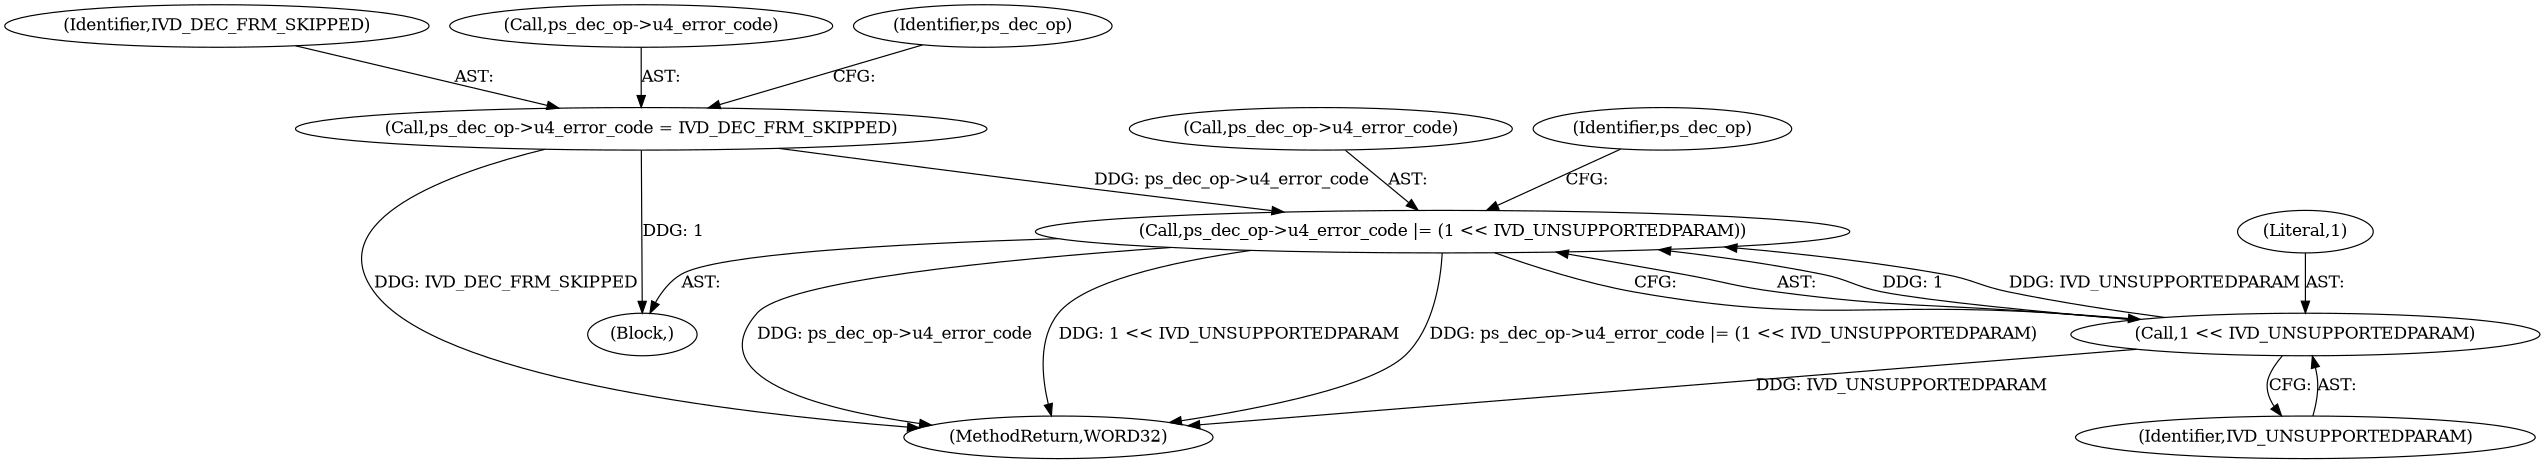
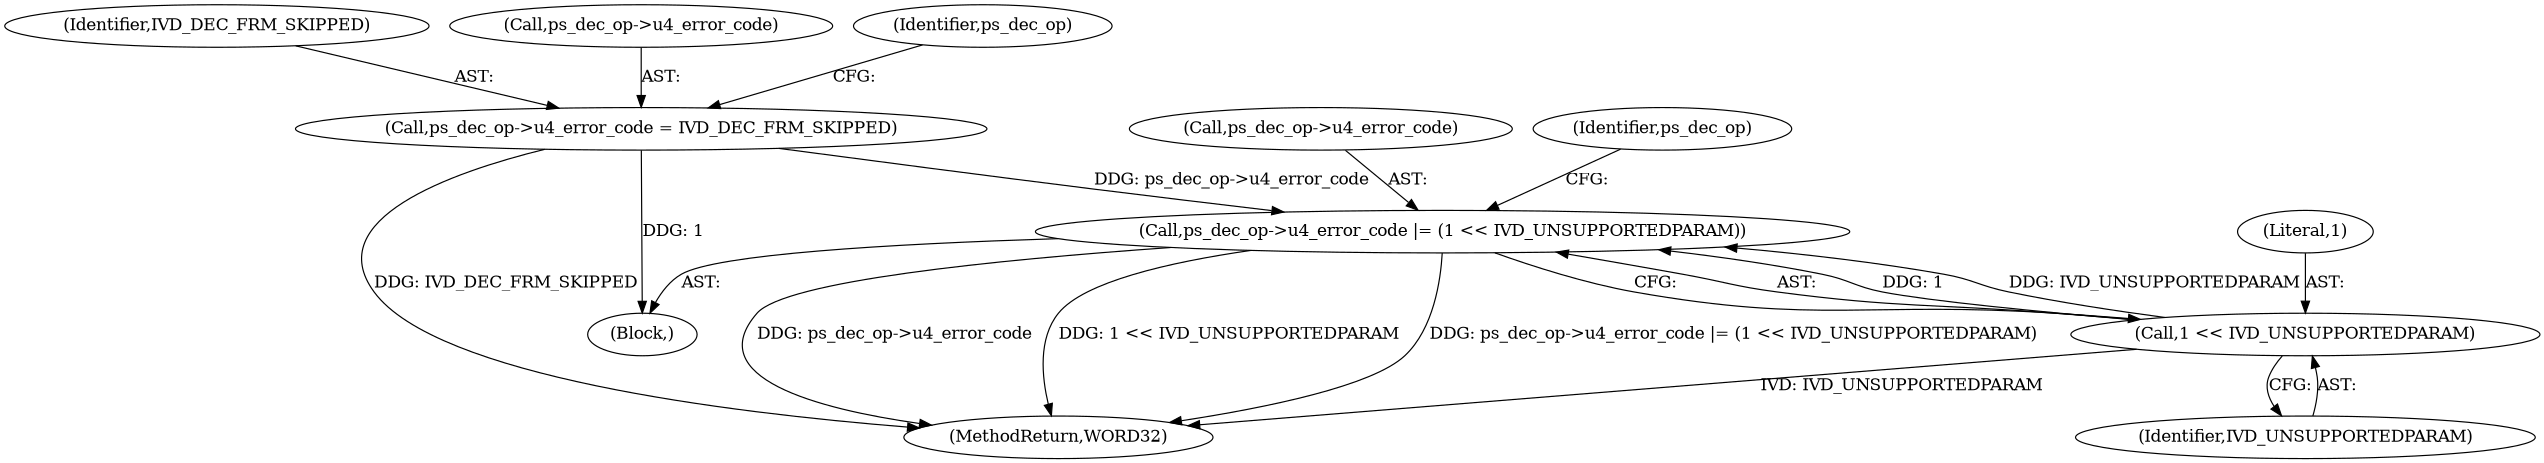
  digraph {
    n1 [label="(Call,ps_dec_op->u4_error_code |= (1 << IVD_UNSUPPORTEDPARAM))"]
    n2 [label="(Call,1 << IVD_UNSUPPORTEDPARAM)"]
    n3 [label="(MethodReturn,WORD32)"]
    n4 [label="(Block,)"]
    n5 [label="(Identifier,IVD_UNSUPPORTEDPARAM)"]
    n6 [label="(Call,ps_dec_op->u4_error_code = IVD_DEC_FRM_SKIPPED)"]
    n7 [label="(Identifier,IVD_DEC_FRM_SKIPPED)"]
    n8 [label="(Identifier,ps_dec_op)"]
    n9 [label="(Call,ps_dec_op->u4_error_code)"]
    n10 [label="(Call,ps_dec_op->u4_error_code)"]
    n11 [label="(Identifier,ps_dec_op)"]
    n12 [label="(Literal,1)"]
    n1 -> n2 [label="CFG: "]
    n1 -> n3 [label="DDG: ps_dec_op->u4_error_code |= (1 << IVD_UNSUPPORTEDPARAM)"]
    n1 -> n3 [label="DDG: ps_dec_op->u4_error_code"]
    n1 -> n3 [label="DDG: 1 << IVD_UNSUPPORTEDPARAM"]
    n1 -> n4 [label="AST: "]
    n2 -> n1 [label="AST: "]
    n2 -> n1 [label="DDG: 1"]
    n2 -> n1 [label="DDG: IVD_UNSUPPORTEDPARAM"]
-   n2 -> n3 [label="DDG: IVD_UNSUPPORTEDPARAM"]
+   n2 -> n3 [label="IVD: IVD_UNSUPPORTEDPARAM"]
    n2 -> n5 [label="CFG: "]
    n5 -> n2 [label="AST: "]
    n6 -> n1 [label="DDG: ps_dec_op->u4_error_code"]
    n6 -> n3 [label="DDG: IVD_DEC_FRM_SKIPPED"]
    n6 -> n4 [label="DDG: 1"]
    n7 -> n6 [label="AST: "]
    n8 -> n1 [label="CFG: "]
    n9 -> n1 [label="AST: "]
    n10 -> n6 [label="AST: "]
    n11 -> n6 [label="CFG: "]
    n12 -> n2 [label="AST: "]
  }
